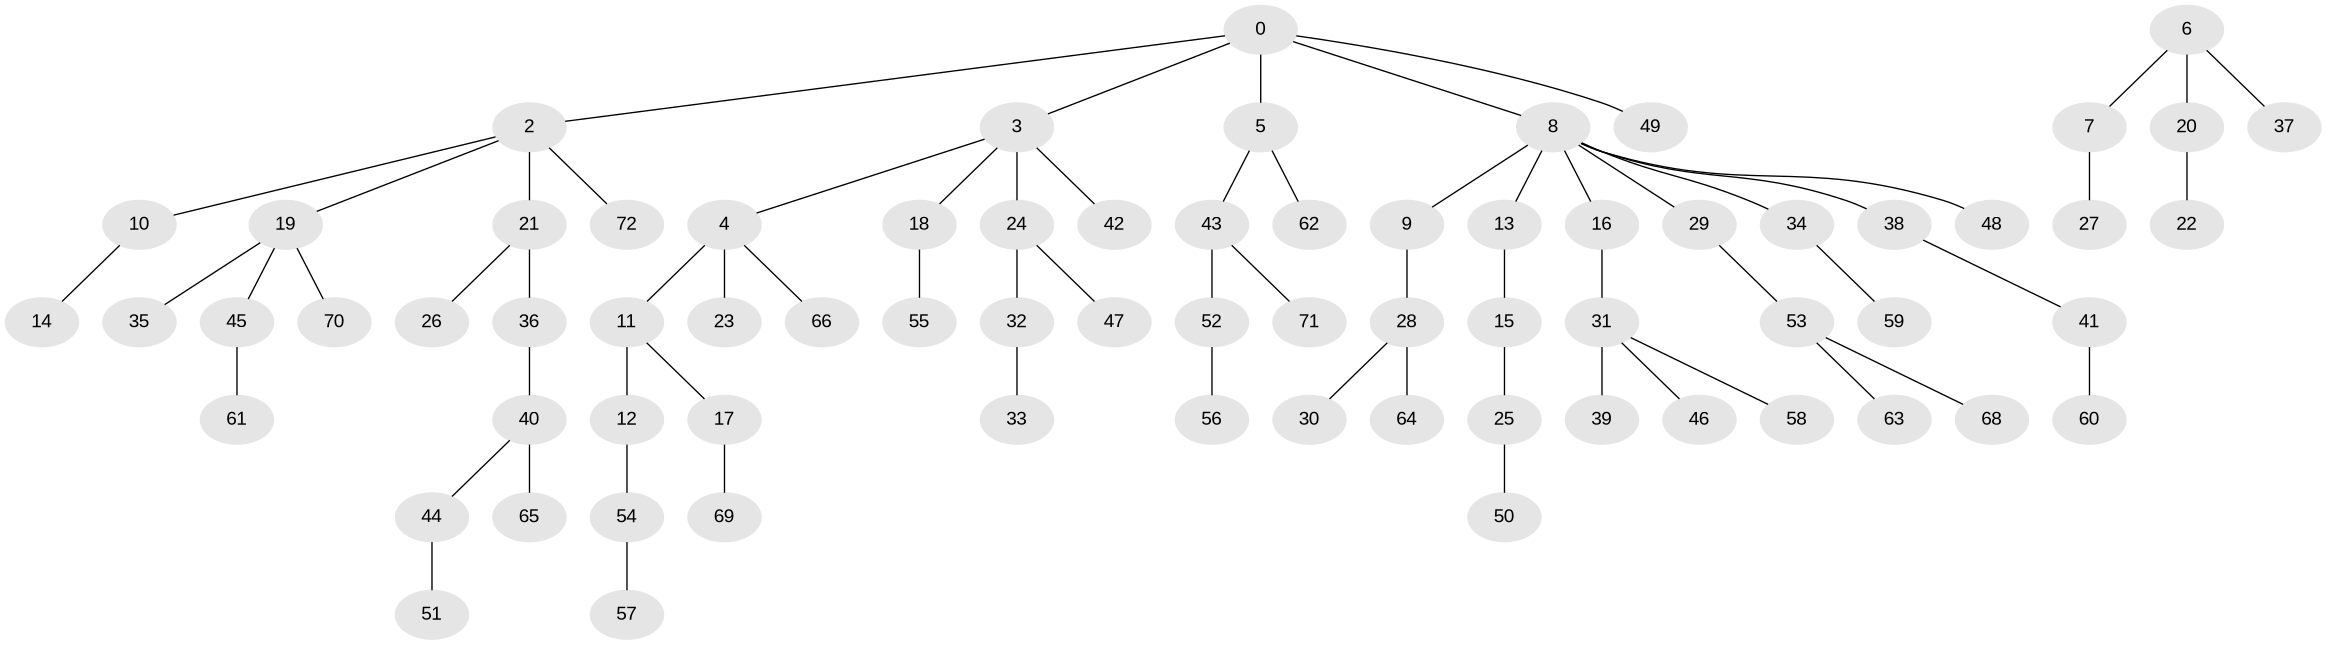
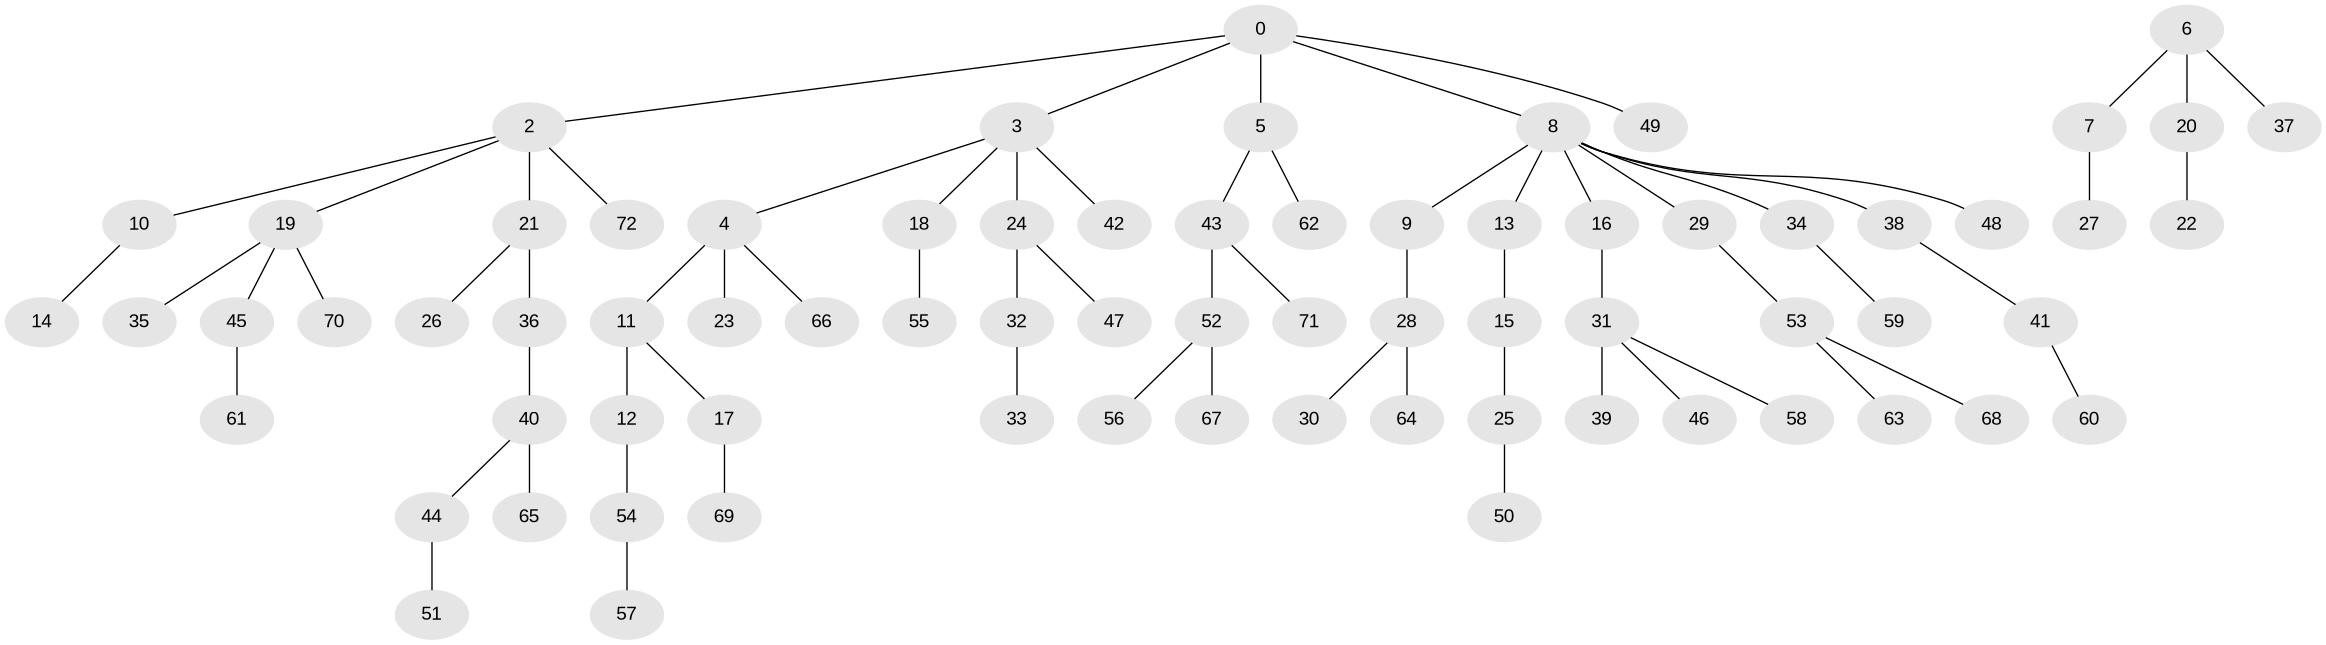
  graph {
    fontname="Liberation Sans"
    node [color=gray90 fontname="Liberation Sans" style=filled]
    edge [fontname="Liberation Sans" weight=1.0]
    n1 [label=0]
    2
    3
    5
    8
    49
    10
    19
    21
    72
    4
    18
    24
    42
    43
    62
    9
    13
    16
    29
    34
    38
    48
    6
    7
    20
    37
    14
    35
    45
    70
    26
    36
    11
    23
    66
    55
    32
    47
    12
    17
    52
    71
    27
    22
    28
    15
    31
    53
    59
    41
    30
    64
    54
    69
    57
    25
    50
    39
    46
    58
    61
    40
    33
    63
    68
    44
    65
    60
    51
    56
+   67
    n1 -- 2
    n1 -- 3
    n1 -- 5
    n1 -- 8
    n1 -- 49
    2 -- 10
    2 -- 19
    2 -- 21
    2 -- 72
    3 -- 4
    3 -- 18
    3 -- 24
    3 -- 42
    5 -- 43
    5 -- 62
    8 -- 9
    8 -- 13 [weight=2.0]
    8 -- 16
    8 -- 29
    8 -- 34
    8 -- 38
    8 -- 48
    10 -- 14
    19 -- 35
    19 -- 45
    19 -- 70
    21 -- 26
    21 -- 36 [weight=3.0]
    4 -- 11
    4 -- 23 [weight=2.0]
    4 -- 66
    18 -- 55
    24 -- 32
    24 -- 47 [weight=2.0]
    43 -- 52
    43 -- 71
    9 -- 28
    13 -- 15
    16 -- 31
    29 -- 53
    34 -- 59
    38 -- 41
    6 -- 7
    6 -- 20
    6 -- 37
    7 -- 27
    20 -- 22 [weight=2.0]
    45 -- 61 [weight=2.0]
    36 -- 40
    11 -- 12
    11 -- 17
    32 -- 33 [weight=2.0]
    12 -- 54
    17 -- 69
    52 -- 56
+   52 -- 67
    28 -- 30 [weight=2.0]
    28 -- 64
    15 -- 25
    31 -- 39 [weight=2.0]
    31 -- 46
    31 -- 58
    53 -- 63
    53 -- 68
    41 -- 60
    54 -- 57
    25 -- 50
    40 -- 44
    40 -- 65
    44 -- 51
  }
